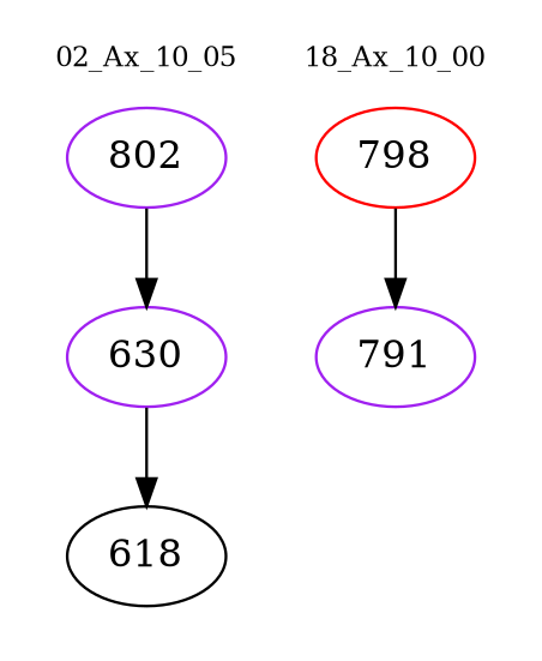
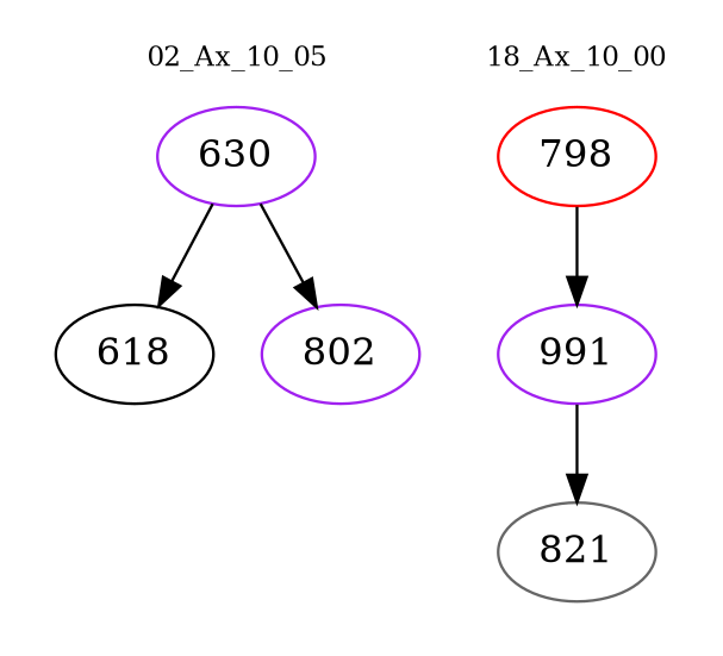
  digraph {
    node [color=purple]
    edge [color=black]
    n1 [color=black label=618]
    n2 [label=630]
    n3 [label=802]
    n4 [color=red label=798]
-   n5 [label=791]
+   n5 [label=991]
+   n6 [color=gray40 label=821]
    subgraph cluster_1 {
      color=white
      fontsize=10
      label="02_Ax_10_05"
      n1
      n2
      n3
    }
    subgraph cluster_2 {
      color=white
      fontsize=10
      label="18_Ax_10_00"
      n4
      n5
+     n6
    }
    n2 -> n1
-   n3 -> n2
+   n2 -> n3
    n4 -> n5
+   n5 -> n6
  }
